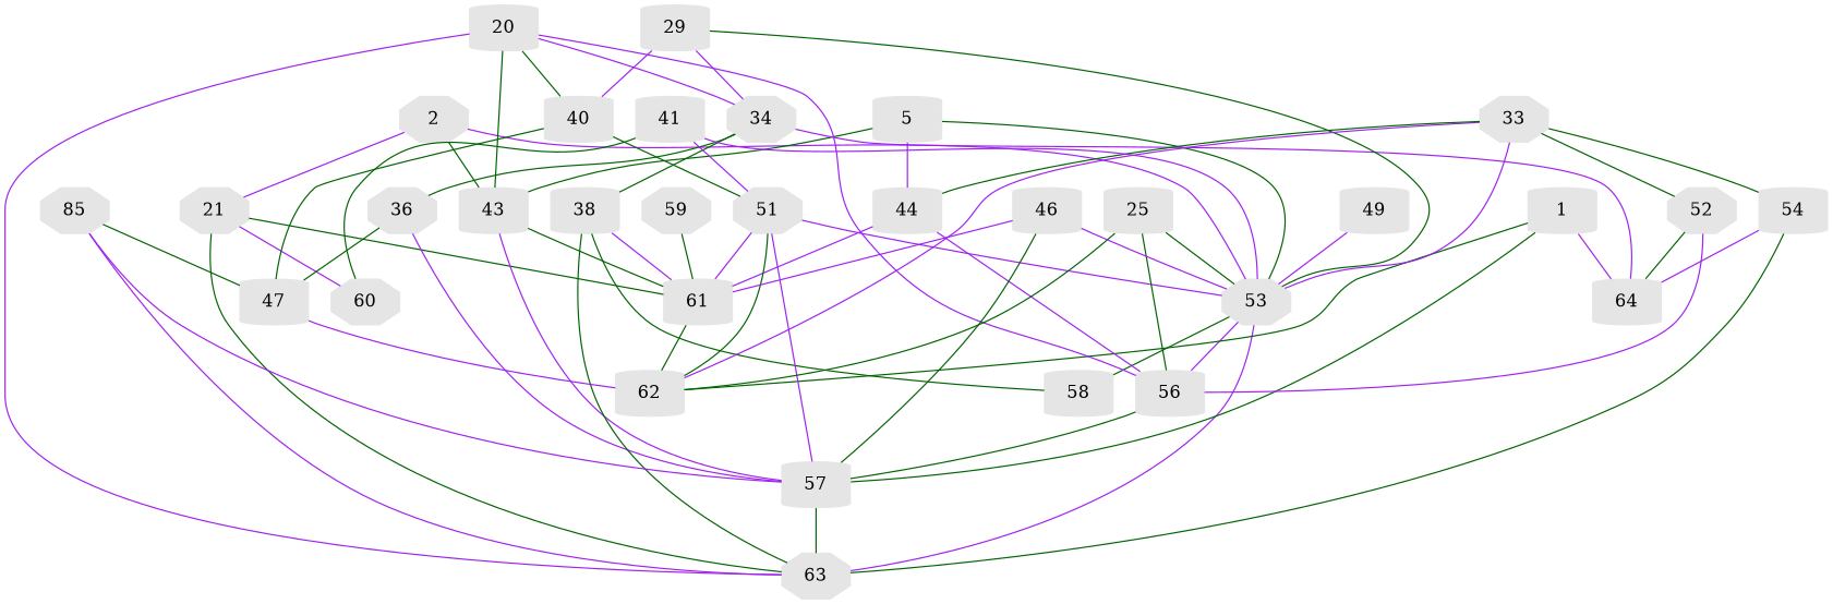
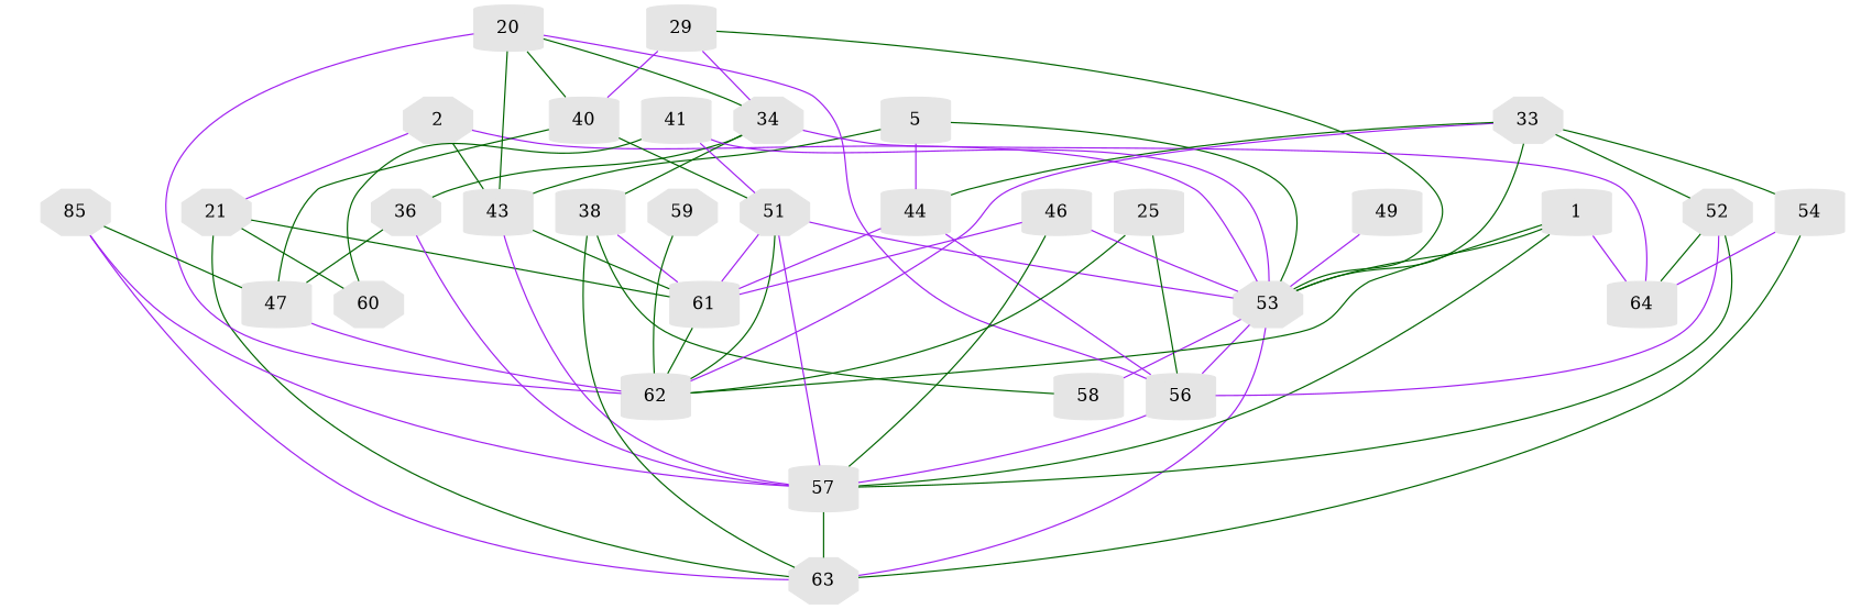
  graph {
    node [color=gray90 shape=cylinder style=filled]
    edge [color=darkgreen]
    53 [shape=octagon super="+26+13+50"]
    56 [super="+27"]
    63 [shape=octagon super="+18+19+48"]
    58
    1
    57 [super="+55+24"]
    62 [super="+42"]
    64 [super="+17"]
    21 [shape=octagon super="+15"]
    60 [shape=octagon]
    61 [super="+39+45"]
    2 [shape=octagon]
    43 [super="+22"]
    5
    44 [super="+4"]
    20 [super="+16"]
    34 [shape=octagon super="+32"]
    40
    36 [shape=octagon]
    38
    47
    51 [shape=octagon super="+7+31"]
    25
    29 [super="+14"]
    33 [shape=octagon super="+28"]
    52 [shape=octagon]
    54 [super="+37"]
    n28 [label=85 shape=octagon]
    41 [super="+6"]
    46
    49
    59 [shape=octagon]
    53 -- 56 [color=purple]
    53 -- 63 [color=purple weight=3]
-   53 -- 58
-   56 -- 57
-   25 -- 53 [weight=2]
+   53 -- 58 [color=purple]
+   56 -- 57 [color=purple]
+   1 -- 53 [weight=2]
    1 -- 57
    1 -- 62
    1 -- 64 [color=purple weight=2]
    57 -- 63 [weight=2]
    21 -- 63
-   21 -- 60 [color=purple]
+   21 -- 60
    21 -- 61
    61 -- 62
    2 -- 53 [color=purple]
    2 -- 21 [color=purple weight=2]
    2 -- 43 [weight=2]
    43 -- 57 [color=purple]
    43 -- 61
    5 -- 53
    5 -- 43
    5 -- 44 [color=purple weight=2]
    44 -- 56 [color=purple]
    44 -- 61 [color=purple]
    20 -- 56 [color=purple]
-   20 -- 63 [color=purple weight=2]
+   20 -- 62 [color=purple weight=2]
    20 -- 43
-   20 -- 34 [color=purple weight=2]
+   20 -- 34 [weight=2]
    20 -- 40
    34 -- 64 [color=purple]
    34 -- 36
    34 -- 38
    40 -- 47
    40 -- 51
    36 -- 57 [color=purple]
    36 -- 47
    38 -- 63
    38 -- 58
    38 -- 61 [color=purple]
    47 -- 62 [color=purple weight=2]
    51 -- 53 [color=purple]
    51 -- 57 [color=purple weight=3]
    51 -- 62
    51 -- 61 [color=purple]
    25 -- 56
    25 -- 62 [weight=2]
    29 -- 53
    29 -- 34 [color=purple]
    29 -- 40 [color=purple weight=2]
-   33 -- 53 [color=purple]
+   33 -- 53
    33 -- 62 [color=purple]
    33 -- 44
    33 -- 52
    33 -- 54
    52 -- 56 [color=purple]
+   52 -- 57
    52 -- 64
    54 -- 63 [weight=2]
    54 -- 64 [color=purple weight=3]
    n28 -- 63 [color=purple]
    n28 -- 57 [color=purple]
    n28 -- 47
    41 -- 53 [color=purple]
    41 -- 60
    41 -- 51 [color=purple weight=3]
    46 -- 53 [color=purple]
    46 -- 57 [weight=2]
    46 -- 61 [color=purple weight=2]
    49 -- 53 [color=purple weight=2]
-   59 -- 61 [weight=2]
+   59 -- 62 [weight=2]
  }
